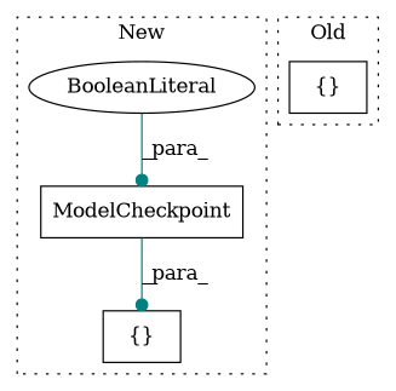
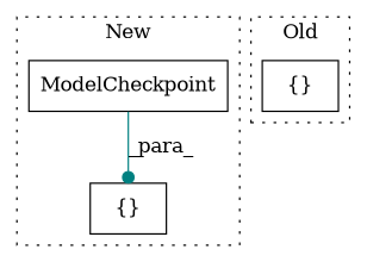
  digraph {
    node [a=4 l="1,1" shape=box]
    edge [color=teal arrowhead=dot]
    n1 [a=32 l="16,1" label=ModelCheckpoint s="3269,3333"]
    n2 [label="{}" s="3775,3793"]
-   n3 [a=9 l=4 label=BooleanLiteral s=3327 shape=ellipse]
    n4 [label="{}" s="2614,2630"]
    subgraph cluster_1 {
      label=New
      style=dotted
      n1
      n2
-     n3
    }
    subgraph cluster_2 {
      label=Old
      style=dotted
      n4
    }
    n1 -> n2 [label=_para_]
-   n3 -> n1 [label=_para_]
  }
